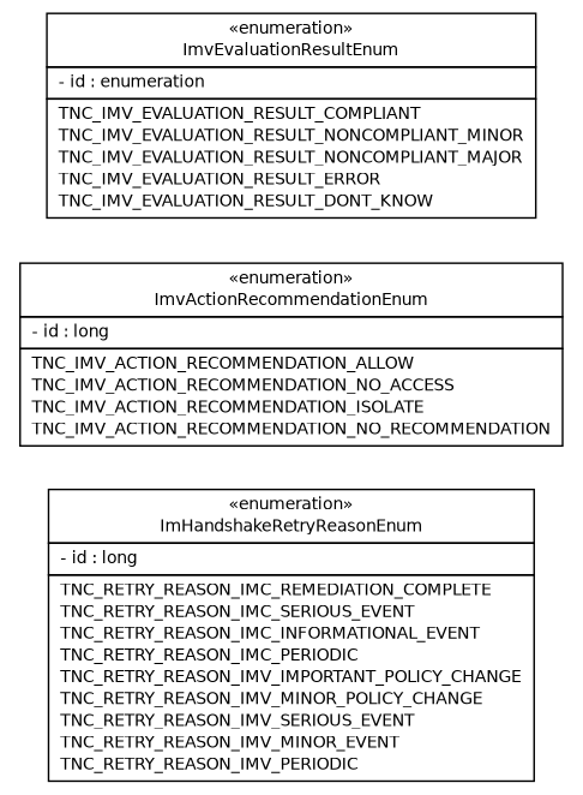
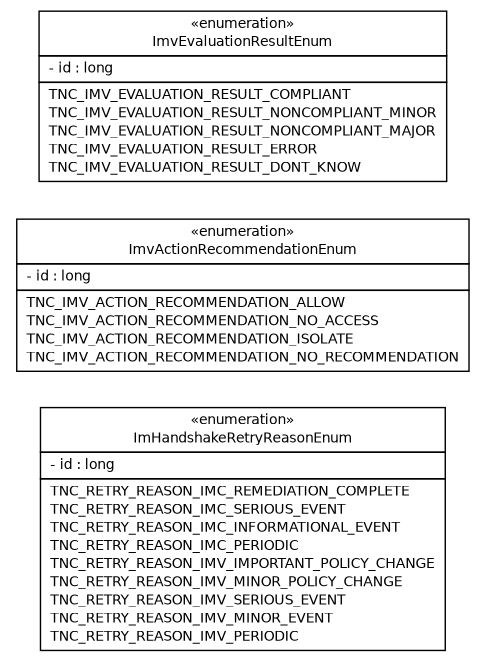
  digraph {
    nodesep=0.25
    ranksep=0.5
    rankdir=LR
    node [fontcolor=black fontname=Helvetica fontsize=10.0 shape=plaintext]
    n1 [label=<<table title="de.hsbremen.tc.tnc.report.enums.ImHandshakeRetryReasonEnum" border="0" cellborder="1" cellspacing="0" cellpadding="2" port="p" href="./ImHandshakeRetryReasonEnum.html"> 		<tr><td><table border="0" cellspacing="0" cellpadding="1"> <tr><td align="center" balign="center"> &#171;enumeration&#187; </td></tr> <tr><td align="center" balign="center"> ImHandshakeRetryReasonEnum </td></tr> 		</table></td></tr> 		<tr><td><table border="0" cellspacing="0" cellpadding="1"> <tr><td align="left" balign="left"> - id : long </td></tr> 		</table></td></tr> 		<tr><td><table border="0" cellspacing="0" cellpadding="1"> <tr><td align="left" balign="left"> TNC_RETRY_REASON_IMC_REMEDIATION_COMPLETE </td></tr> <tr><td align="left" balign="left"> TNC_RETRY_REASON_IMC_SERIOUS_EVENT </td></tr> <tr><td align="left" balign="left"> TNC_RETRY_REASON_IMC_INFORMATIONAL_EVENT </td></tr> <tr><td align="left" balign="left"> TNC_RETRY_REASON_IMC_PERIODIC </td></tr> <tr><td align="left" balign="left"> TNC_RETRY_REASON_IMV_IMPORTANT_POLICY_CHANGE </td></tr> <tr><td align="left" balign="left"> TNC_RETRY_REASON_IMV_MINOR_POLICY_CHANGE </td></tr> <tr><td align="left" balign="left"> TNC_RETRY_REASON_IMV_SERIOUS_EVENT </td></tr> <tr><td align="left" balign="left"> TNC_RETRY_REASON_IMV_MINOR_EVENT </td></tr> <tr><td align="left" balign="left"> TNC_RETRY_REASON_IMV_PERIODIC </td></tr> 		</table></td></tr> 		</table>>]
    n2 [label=<<table title="de.hsbremen.tc.tnc.report.enums.ImvActionRecommendationEnum" border="0" cellborder="1" cellspacing="0" cellpadding="2" port="p" href="./ImvActionRecommendationEnum.html"> 		<tr><td><table border="0" cellspacing="0" cellpadding="1"> <tr><td align="center" balign="center"> &#171;enumeration&#187; </td></tr> <tr><td align="center" balign="center"> ImvActionRecommendationEnum </td></tr> 		</table></td></tr> 		<tr><td><table border="0" cellspacing="0" cellpadding="1"> <tr><td align="left" balign="left"> - id : long </td></tr> 		</table></td></tr> 		<tr><td><table border="0" cellspacing="0" cellpadding="1"> <tr><td align="left" balign="left"> TNC_IMV_ACTION_RECOMMENDATION_ALLOW </td></tr> <tr><td align="left" balign="left"> TNC_IMV_ACTION_RECOMMENDATION_NO_ACCESS </td></tr> <tr><td align="left" balign="left"> TNC_IMV_ACTION_RECOMMENDATION_ISOLATE </td></tr> <tr><td align="left" balign="left"> TNC_IMV_ACTION_RECOMMENDATION_NO_RECOMMENDATION </td></tr> 		</table></td></tr> 		</table>>]
-   n3 [label=<<table title="de.hsbremen.tc.tnc.report.enums.ImvEvaluationResultEnum" border="0" cellborder="1" cellspacing="0" cellpadding="2" port="p" href="./ImvEvaluationResultEnum.html"> 		<tr><td><table border="0" cellspacing="0" cellpadding="1"> <tr><td align="center" balign="center"> &#171;enumeration&#187; </td></tr> <tr><td align="center" balign="center"> ImvEvaluationResultEnum </td></tr> 		</table></td></tr> 		<tr><td><table border="0" cellspacing="0" cellpadding="1"> <tr><td align="left" balign="left"> - id : enumeration </td></tr> 		</table></td></tr> 		<tr><td><table border="0" cellspacing="0" cellpadding="1"> <tr><td align="left" balign="left"> TNC_IMV_EVALUATION_RESULT_COMPLIANT </td></tr> <tr><td align="left" balign="left"> TNC_IMV_EVALUATION_RESULT_NONCOMPLIANT_MINOR </td></tr> <tr><td align="left" balign="left"> TNC_IMV_EVALUATION_RESULT_NONCOMPLIANT_MAJOR </td></tr> <tr><td align="left" balign="left"> TNC_IMV_EVALUATION_RESULT_ERROR </td></tr> <tr><td align="left" balign="left"> TNC_IMV_EVALUATION_RESULT_DONT_KNOW </td></tr> 		</table></td></tr> 		</table>>]
+   n3 [label=<<table title="de.hsbremen.tc.tnc.report.enums.ImvEvaluationResultEnum" border="0" cellborder="1" cellspacing="0" cellpadding="2" port="p" href="./ImvEvaluationResultEnum.html"> 		<tr><td><table border="0" cellspacing="0" cellpadding="1"> <tr><td align="center" balign="center"> &#171;enumeration&#187; </td></tr> <tr><td align="center" balign="center"> ImvEvaluationResultEnum </td></tr> 		</table></td></tr> 		<tr><td><table border="0" cellspacing="0" cellpadding="1"> <tr><td align="left" balign="left"> - id : long </td></tr> 		</table></td></tr> 		<tr><td><table border="0" cellspacing="0" cellpadding="1"> <tr><td align="left" balign="left"> TNC_IMV_EVALUATION_RESULT_COMPLIANT </td></tr> <tr><td align="left" balign="left"> TNC_IMV_EVALUATION_RESULT_NONCOMPLIANT_MINOR </td></tr> <tr><td align="left" balign="left"> TNC_IMV_EVALUATION_RESULT_NONCOMPLIANT_MAJOR </td></tr> <tr><td align="left" balign="left"> TNC_IMV_EVALUATION_RESULT_ERROR </td></tr> <tr><td align="left" balign="left"> TNC_IMV_EVALUATION_RESULT_DONT_KNOW </td></tr> 		</table></td></tr> 		</table>>]
  }
